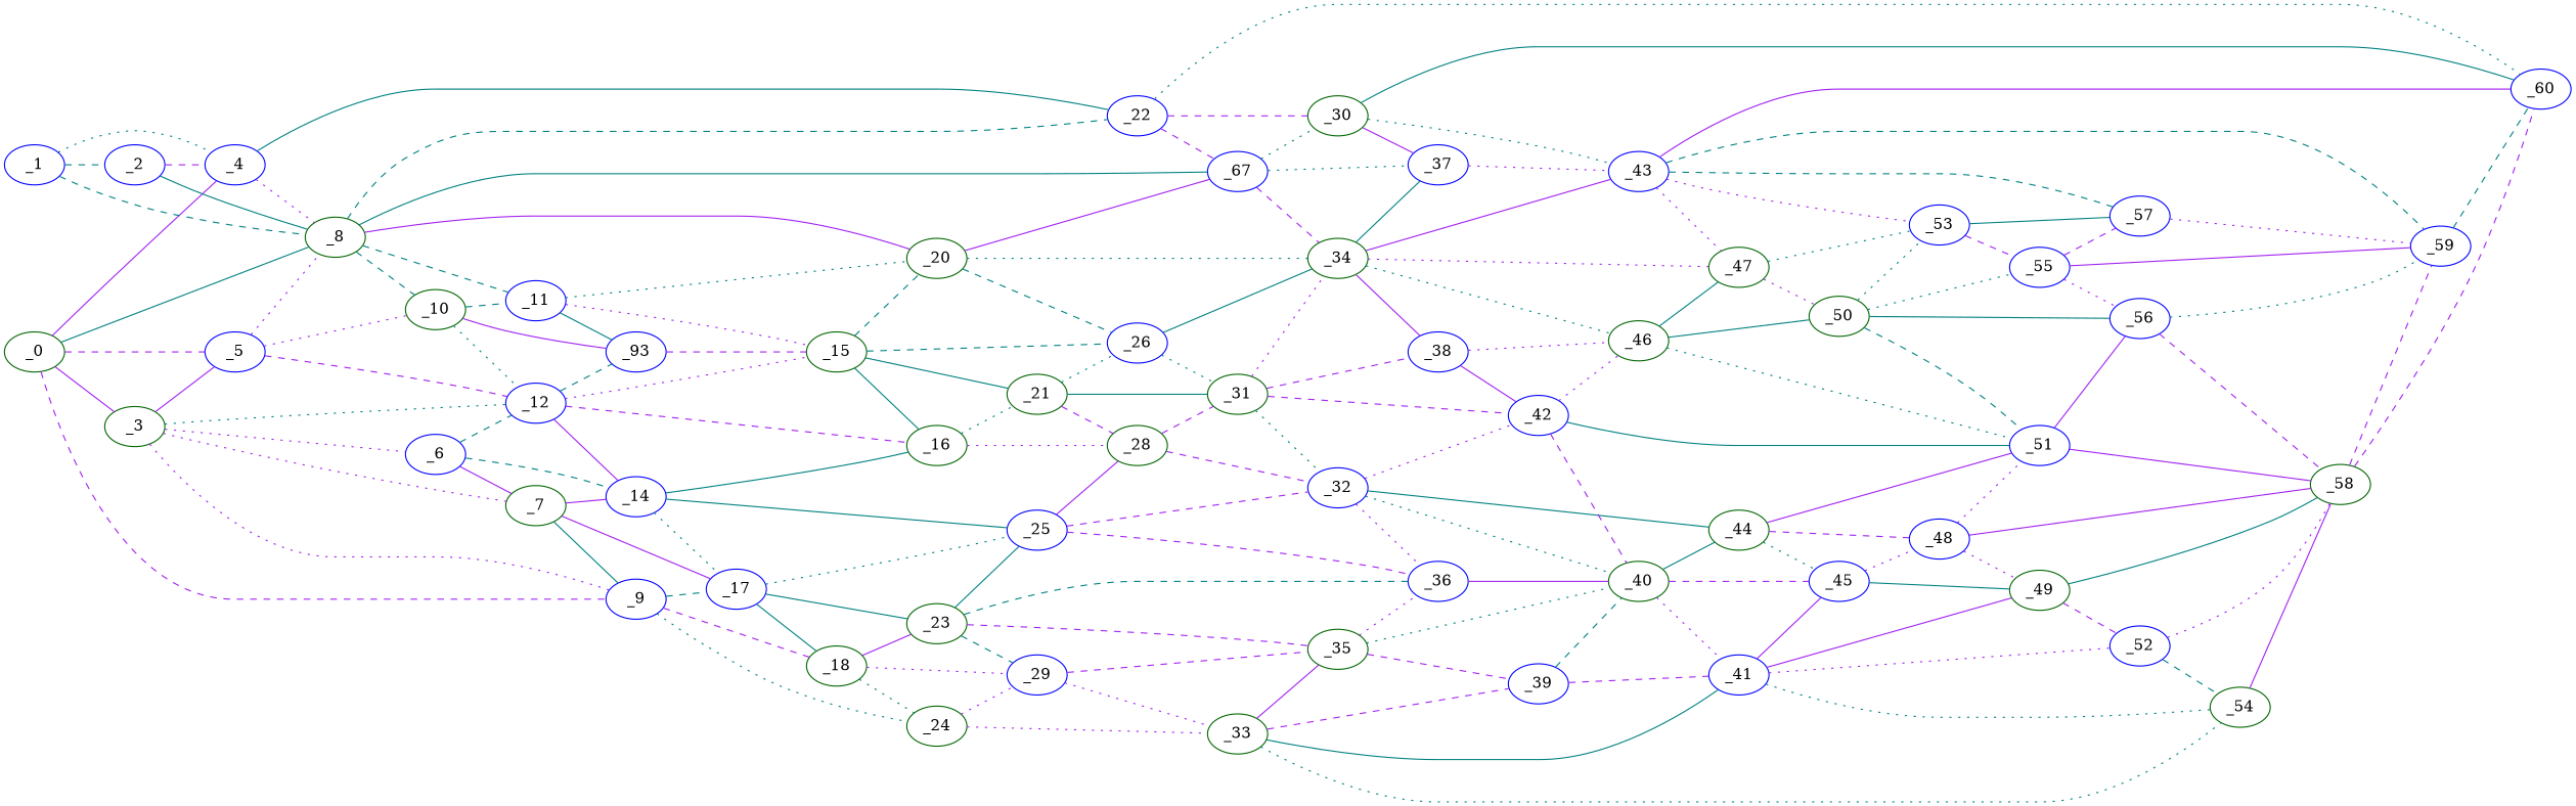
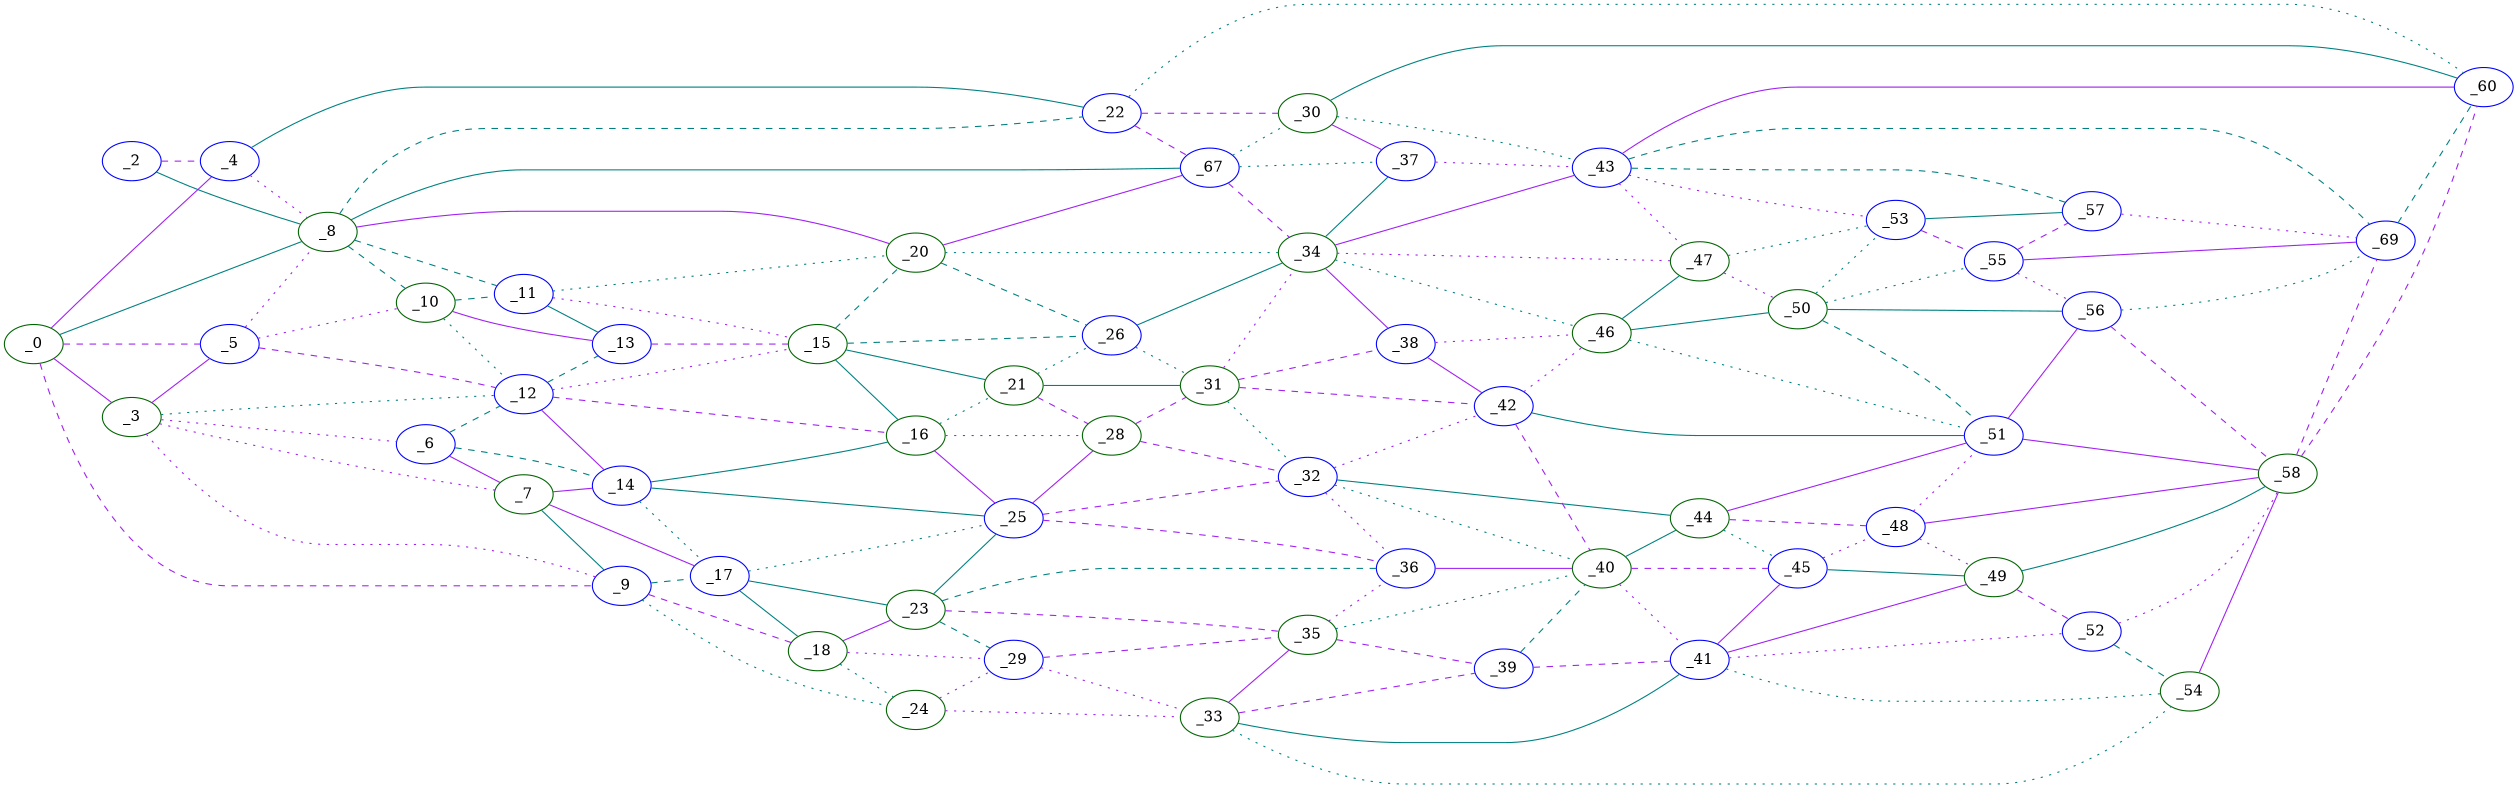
  graph {
    rankdir=LR
    node [color=blue x=36 y=78]
    edge [color=purple style=dotted valence=2]
    _0 [color=darkgreen x=18 y=30]
    _3 [color=darkgreen]
    _4 [x=37 y=16]
    _5 [x=42 y=71]
    _8 [color=darkgreen x=45 y=36]
    _9 [x=45 y=106]
-   _1 [x=27 y=28]
    _2 [y=26]
    _6 [x=44 y=89]
    _7 [color=darkgreen x=44 y=101]
    _12 [x=52]
    _22 [x=72 y=7]
    _10 [color=darkgreen x=47 y=66]
    _11 [x=52 y=57]
    _20 [color=darkgreen x=71 y=53]
    n16 [label=_67 x=76 y=42]
    _17 [x=64 y=96]
    _18 [color=darkgreen x=65 y=110]
    _24 [color=darkgreen x=73 y=119]
    _14 [x=57 y=85]
-   _13 [x=54 y=65 label=_93]
+   _13 [x=54 y=65]
    _15 [color=darkgreen x=59 y=67]
    _16 [color=darkgreen x=64 y=72]
    _30 [color=darkgreen x=79 y=11]
    _60 [x=125 y=21]
    _26 [x=75 y=60]
    _34 [color=darkgreen x=85 y=59]
    _37 [x=88 y=41]
    _25 [x=74 y=89]
    _23 [color=darkgreen x=72 y=101]
    _29 [x=77 y=109]
    _33 [color=darkgreen x=83 y=120]
    _21 [color=darkgreen x=71 y=71]
    _28 [color=darkgreen x=77]
    _43 [x=102 y=42]
    _36 [x=87 y=94]
    _32 [x=83 y=84]
    _35 [color=darkgreen x=86 y=108]
    _31 [color=darkgreen x=80 y=70]
    _38 [x=91 y=64]
    _46 [color=darkgreen x=105 y=60]
    _47 [color=darkgreen x=107 y=49]
    _39 [x=92 y=110]
    _41 [x=98 y=108]
    _54 [color=darkgreen x=116 y=114]
    _40 [color=darkgreen x=94 y=96]
    _42 [x=99 y=70]
    _44 [color=darkgreen x=102 y=91]
    _53 [x=114 y=45]
    _57 [x=120 y=39]
-   _59 [x=124 y=27]
+   _59 [x=124 y=27 label=_69]
    _51 [x=113 y=74]
    _50 [color=darkgreen x=112 y=58]
    _45 [x=103 y=98]
    _49 [color=darkgreen x=109 y=102]
    _52 [x=113 y=107]
    _58 [color=darkgreen x=120 y=98]
    _48 [x=109 y=91]
    _55 [x=118 y=58]
    _56 [x=118 y=71]
    _0 -- _3 [style=solid valence=1]
    _0 -- _4 [style=solid valence=1]
    _0 -- _5 [style=dashed]
    _0 -- _8 [color=teal style=solid valence=1]
    _0 -- _9 [style=dashed valence=1]
    _3 -- _5 [style=solid]
    _3 -- _9
    _3 -- _6
    _3 -- _7 [valence=1]
    _3 -- _12 [color=teal]
    _4 -- _8
    _4 -- _22 [color=teal style=solid valence=1]
    _5 -- _8 [valence=1]
    _5 -- _12 [style=dashed]
    _5 -- _10
    _8 -- _22 [color=teal style=dashed valence=1]
    _8 -- _10 [color=teal style=dashed]
    _8 -- _11 [color=teal style=dashed]
    _8 -- _20 [style=solid valence=1]
    _8 -- n16 [color=teal style=solid]
    _9 -- _17 [color=teal style=dashed]
    _9 -- _18 [style=dashed valence=1]
    _9 -- _24 [color=teal valence=1]
-   _1 -- _4 [color=teal]
-   _1 -- _8 [color=teal style=dashed]
-   _1 -- _2 [color=teal style=dashed valence=1]
    _2 -- _4 [style=dashed]
    _2 -- _8 [color=teal style=solid]
    _6 -- _7 [style=solid]
    _6 -- _12 [color=teal style=dashed]
    _6 -- _14 [color=teal style=dashed]
    _7 -- _9 [color=teal style=solid valence=1]
    _7 -- _17 [style=solid]
    _7 -- _14 [style=solid valence=1]
    _12 -- _14 [style=solid]
    _12 -- _13 [color=teal style=dashed valence=1]
    _12 -- _15
    _12 -- _16 [style=dashed]
    _22 -- n16 [style=dashed]
    _22 -- _30 [style=dashed]
    _22 -- _60 [color=teal valence=1]
    _10 -- _12 [color=teal valence=1]
    _10 -- _11 [color=teal style=dashed]
    _10 -- _13 [style=solid]
    _11 -- _20 [color=teal]
    _11 -- _13 [color=teal style=solid valence=1]
    _11 -- _15
    _20 -- n16 [style=solid]
    _20 -- _26 [color=teal style=dashed]
    _20 -- _34 [color=teal]
    n16 -- _30 [color=teal]
    n16 -- _34 [style=dashed valence=1]
    n16 -- _37 [color=teal valence=1]
    _17 -- _18 [color=teal style=solid]
    _17 -- _25 [color=teal]
    _17 -- _23 [color=teal style=solid]
    _18 -- _24 [color=teal]
    _18 -- _23 [style=solid valence=1]
    _18 -- _29 [valence=1]
    _24 -- _29
    _24 -- _33 [valence=1]
    _14 -- _17 [color=teal]
    _14 -- _16 [color=teal style=solid]
    _14 -- _25 [color=teal style=solid valence=1]
    _13 -- _15 [style=dashed]
    _15 -- _20 [color=teal style=dashed valence=1]
    _15 -- _16 [color=teal style=solid]
    _15 -- _26 [color=teal style=dashed]
    _15 -- _21 [color=teal style=solid]
+   _16 -- _25 [style=solid valence=1]
    _16 -- _21 [color=teal valence=1]
    _16 -- _28
    _30 -- _60 [color=teal style=solid valence=1]
    _30 -- _37 [style=solid]
    _30 -- _43 [color=teal]
    _26 -- _34 [color=teal style=solid valence=1]
    _26 -- _31 [color=teal]
    _34 -- _37 [color=teal style=solid]
    _34 -- _43 [style=solid]
    _34 -- _38 [style=solid]
    _34 -- _46 [color=teal]
    _34 -- _47 [valence=1]
    _37 -- _43 [valence=1]
    _25 -- _28 [style=solid]
    _25 -- _36 [style=dashed]
    _25 -- _32 [style=dashed valence=1]
    _23 -- _25 [color=teal style=solid valence=1]
    _23 -- _29 [color=teal style=dashed]
    _23 -- _36 [color=teal style=dashed]
    _23 -- _35 [style=dashed valence=1]
    _29 -- _33
    _29 -- _35 [style=dashed]
    _33 -- _35 [style=solid valence=1]
    _33 -- _39 [style=dashed]
    _33 -- _41 [color=teal style=solid valence=1]
    _33 -- _54 [color=teal valence=1]
    _21 -- _26 [color=teal]
    _21 -- _28 [style=dashed]
    _21 -- _31 [color=teal style=solid]
    _28 -- _32 [style=dashed]
    _28 -- _31 [style=dashed valence=1]
    _43 -- _60 [style=solid valence=1]
    _43 -- _47
    _43 -- _53 [valence=1]
    _43 -- _57 [color=teal style=dashed]
    _43 -- _59 [color=teal style=dashed valence=1]
    _36 -- _40 [style=solid]
    _32 -- _36 [valence=1]
    _32 -- _40 [color=teal]
    _32 -- _42
    _32 -- _44 [color=teal style=solid]
    _35 -- _36
    _35 -- _39 [style=dashed]
    _35 -- _40 [color=teal]
    _31 -- _34
    _31 -- _32 [color=teal valence=1]
    _31 -- _38 [style=dashed valence=1]
    _31 -- _42 [style=dashed]
    _38 -- _46 [valence=1]
    _38 -- _42 [style=solid]
    _46 -- _47 [color=teal style=solid]
    _46 -- _51 [color=teal]
    _46 -- _50 [color=teal style=solid]
    _47 -- _53 [color=teal]
    _47 -- _50
    _39 -- _41 [style=dashed]
    _39 -- _40 [color=teal style=dashed]
    _41 -- _54 [color=teal]
    _41 -- _45 [style=solid]
    _41 -- _49 [style=solid valence=1]
    _41 -- _52
    _54 -- _58 [style=solid valence=1]
    _40 -- _41 [valence=1]
    _40 -- _44 [color=teal style=solid]
    _40 -- _45 [style=dashed]
    _42 -- _46 [valence=1]
    _42 -- _40 [style=dashed valence=1]
    _42 -- _51 [color=teal style=solid]
    _44 -- _51 [style=solid valence=1]
    _44 -- _45 [color=teal]
    _44 -- _48 [style=dashed]
    _53 -- _57 [color=teal style=solid]
    _53 -- _55 [style=dashed]
    _57 -- _59
    _59 -- _60 [color=teal style=dashed]
    _51 -- _58 [style=solid]
    _51 -- _56 [style=solid valence=1]
    _50 -- _53 [color=teal]
    _50 -- _51 [color=teal style=dashed valence=1]
    _50 -- _55 [color=teal valence=1]
    _50 -- _56 [color=teal style=solid]
    _45 -- _49 [color=teal style=solid valence=1]
    _45 -- _48
    _49 -- _52 [style=dashed]
    _49 -- _58 [color=teal style=solid valence=1]
    _52 -- _54 [color=teal style=dashed]
    _52 -- _58
    _58 -- _60 [style=dashed valence=1]
    _58 -- _59 [style=dashed]
    _48 -- _51
    _48 -- _49
    _48 -- _58 [style=solid valence=1]
    _55 -- _57 [style=dashed]
    _55 -- _59 [style=solid valence=1]
    _55 -- _56 [valence=1]
    _56 -- _59 [color=teal]
    _56 -- _58 [style=dashed valence=1]
  }
